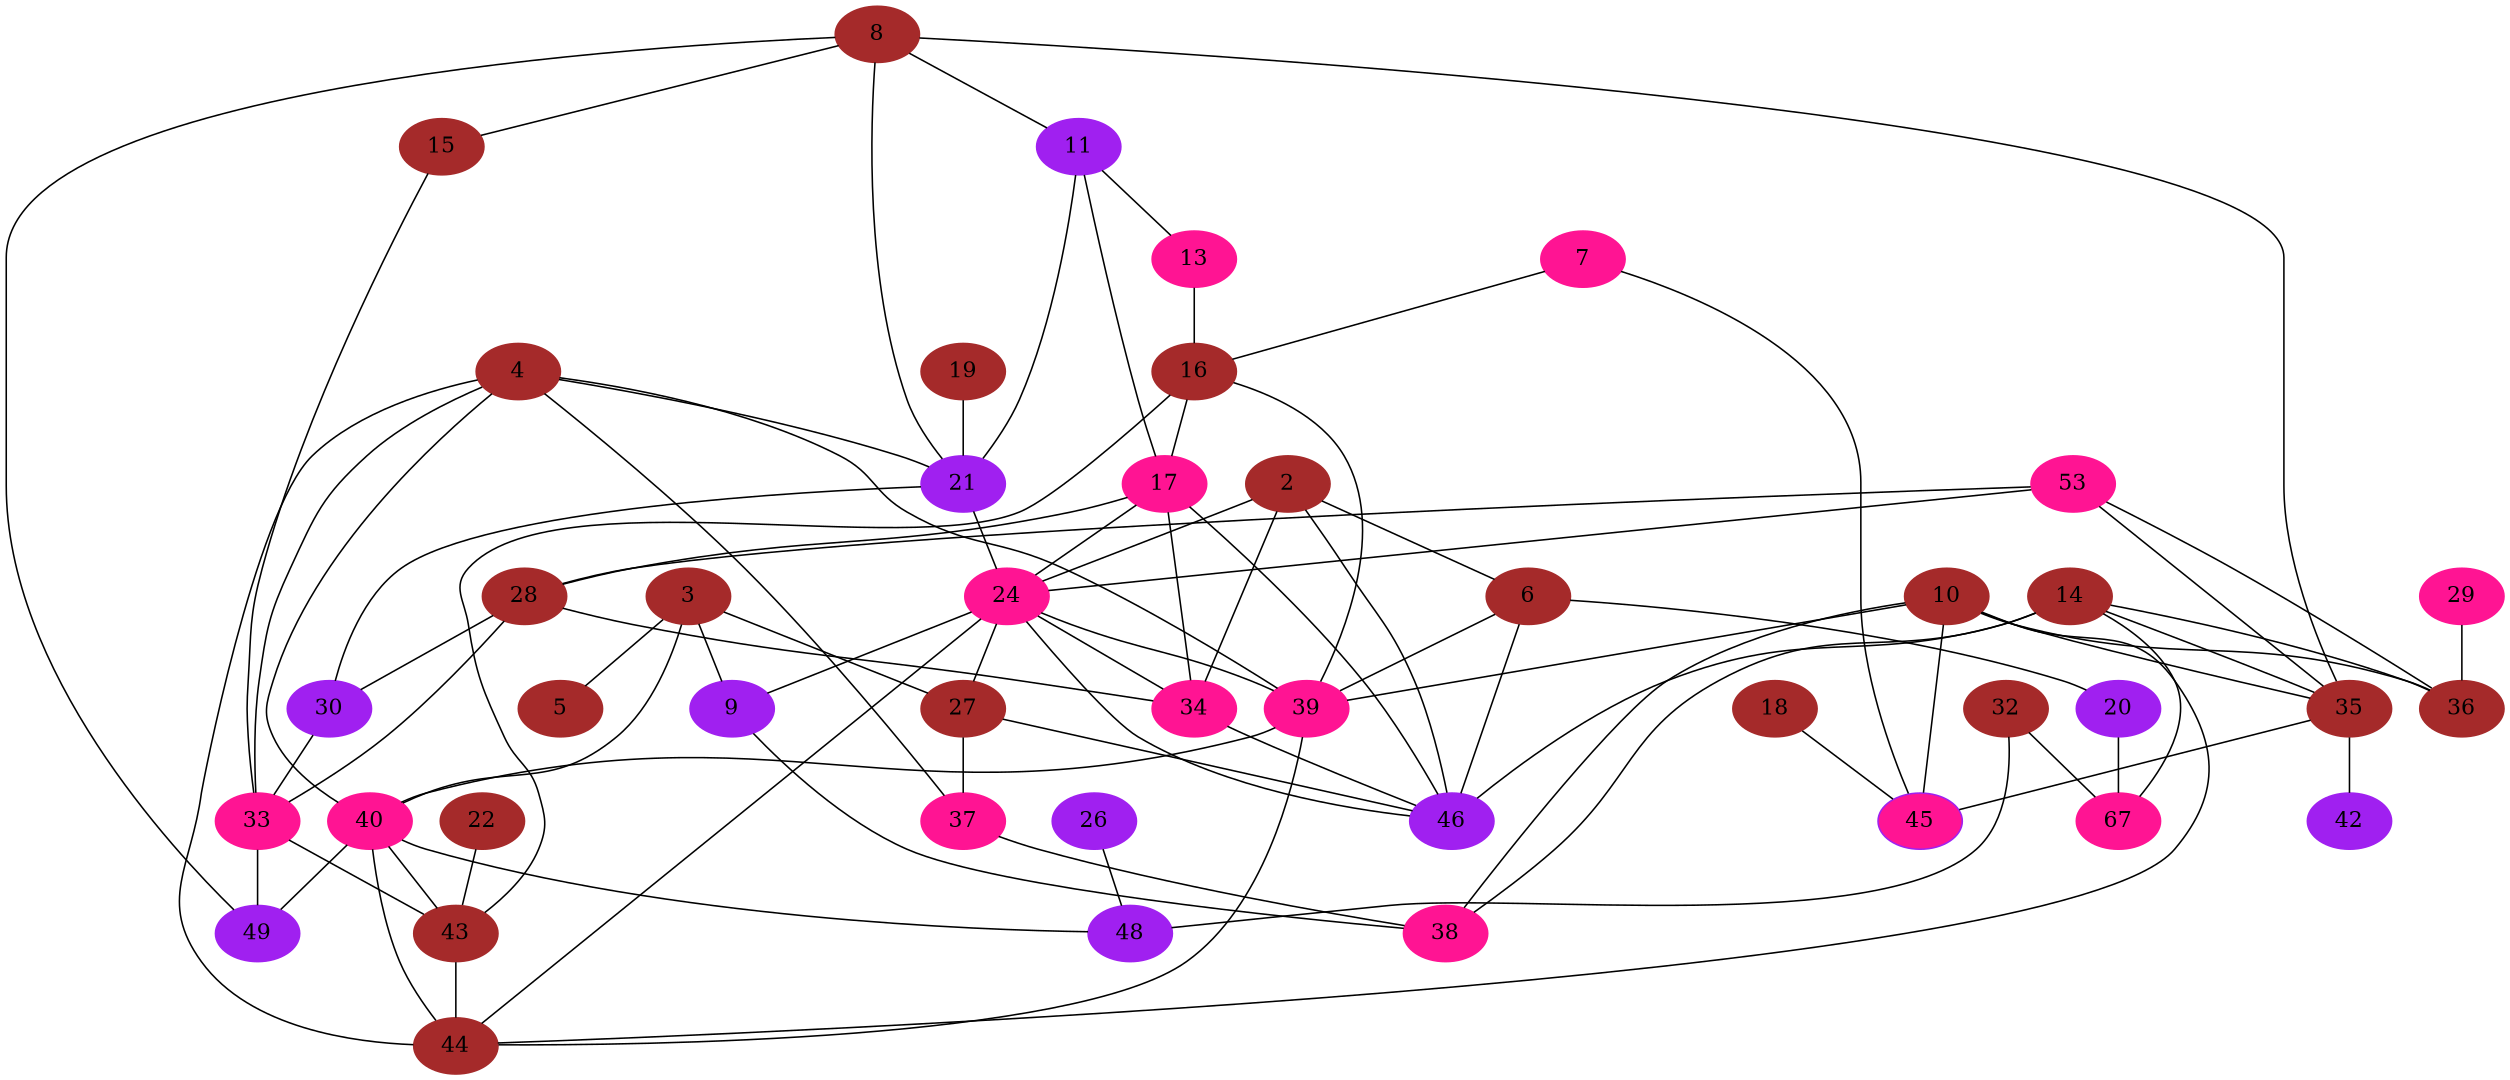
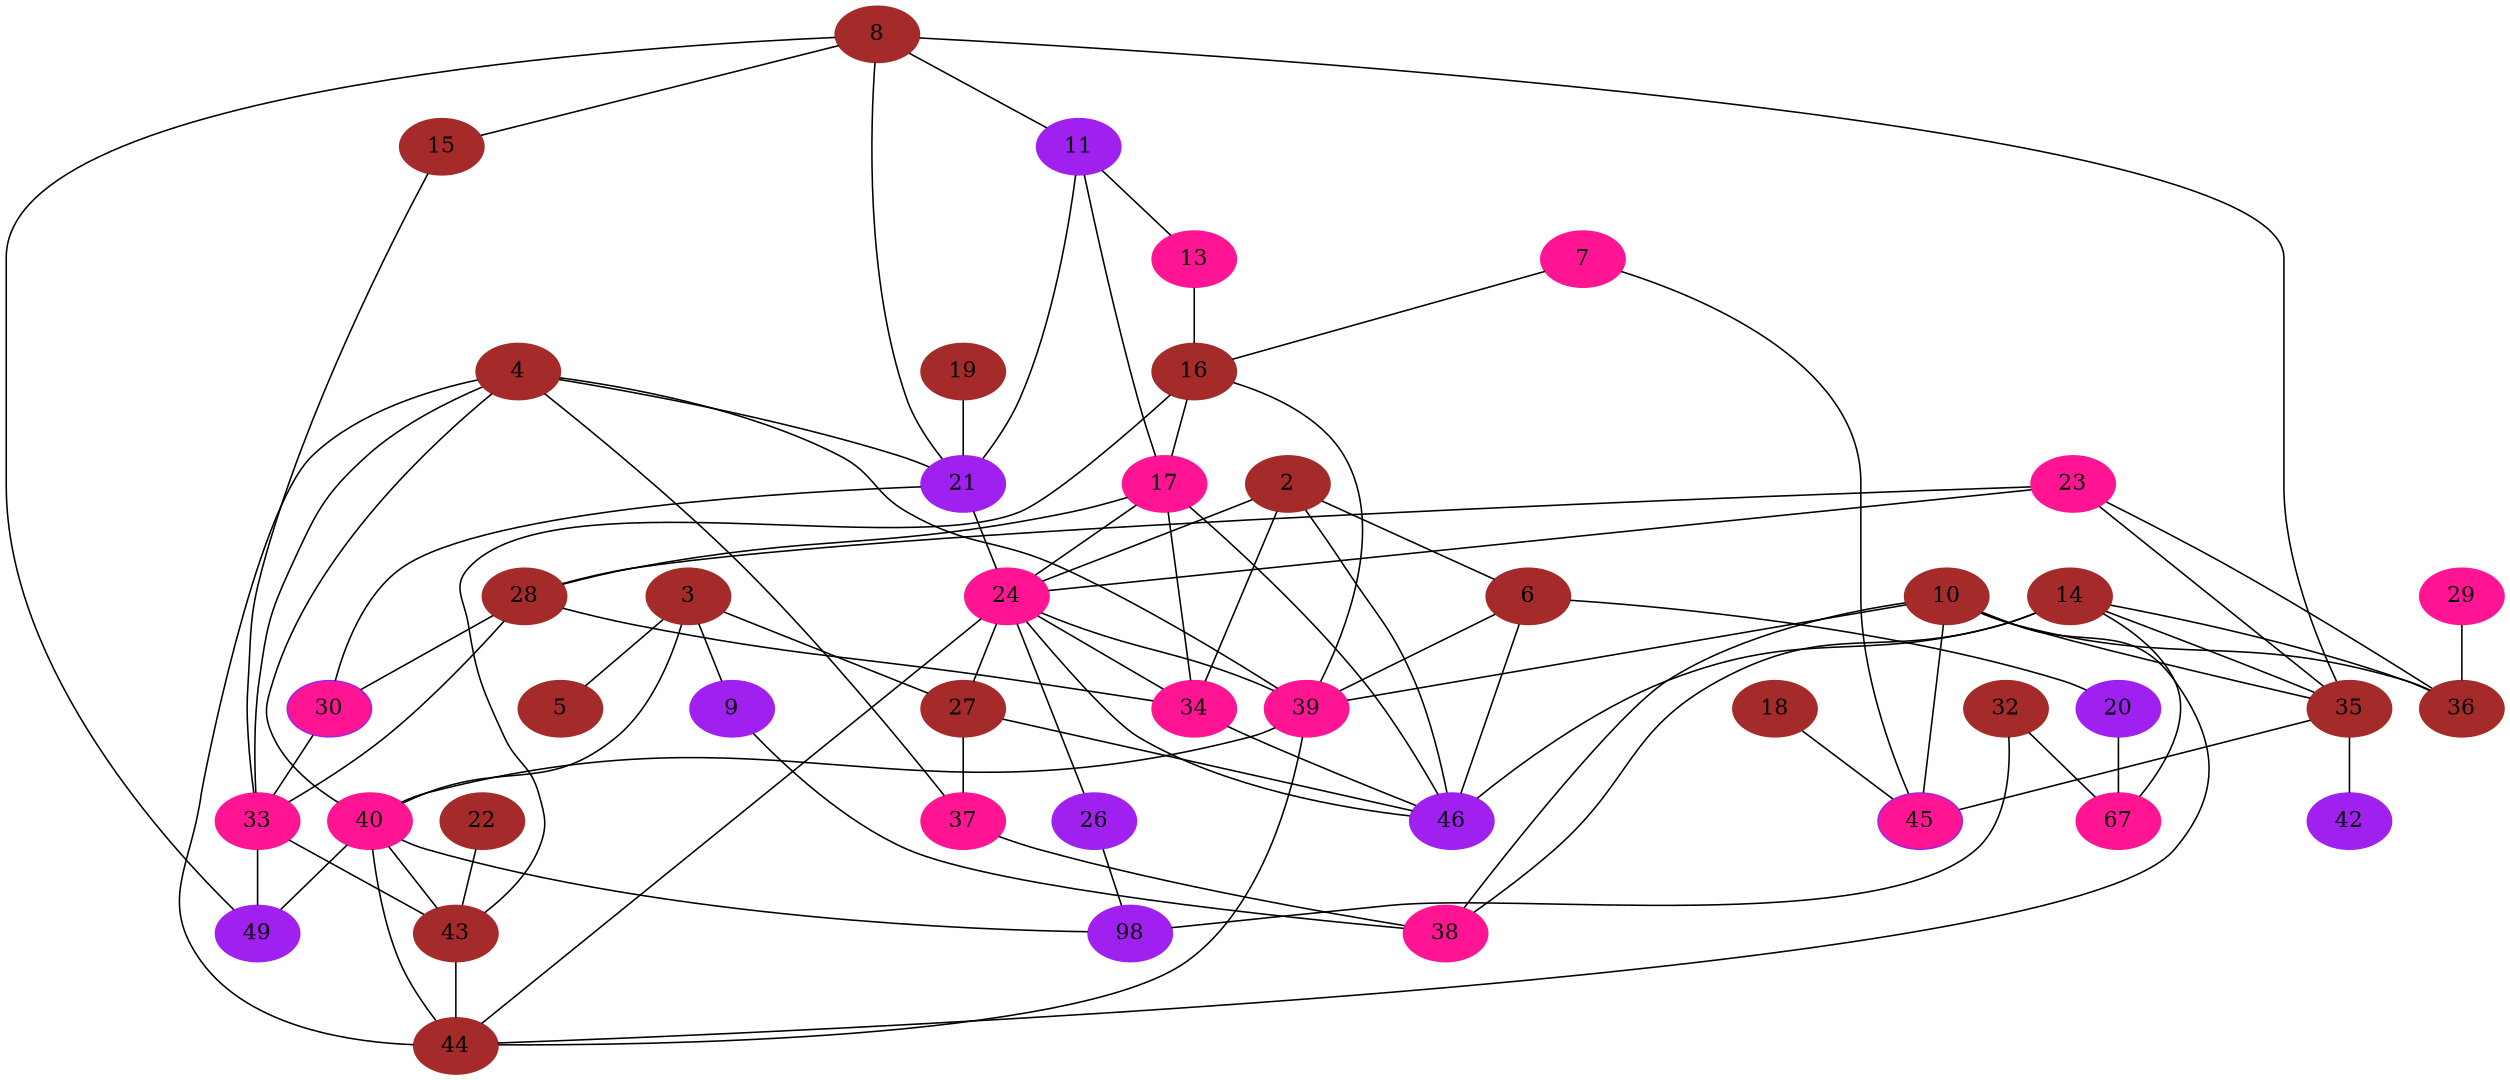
  graph {
    node [color=brown style=filled]
    edge [weight=1.0]
    2
    6
    24 [color=deeppink]
    34 [color=deeppink]
    46 [color=purple]
    39 [color=deeppink]
    20 [color=purple]
    27
    44
    26 [color=purple]
    3
    5
    9 [color=purple]
    40 [color=deeppink]
    38 [color=deeppink]
    37 [color=deeppink]
    49 [color=purple]
    43
-   48 [color=purple]
+   48 [color=purple label=98]
    4
    21 [color=purple]
    33 [color=deeppink]
-   30 [color=purple]
+   30 [color=purple fillcolor=deeppink]
    n24 [color=deeppink label=67]
    7 [color=deeppink]
    16
    45 [color=purple fillcolor=deeppink]
    11 [color=purple]
    13 [color=deeppink]
    17 [color=deeppink]
    8
    15
    35
    42 [color=purple]
    10
    36
    28
    14
    18
    19
    22
-   23 [color=deeppink label=53]
+   23 [color=deeppink]
    29 [color=deeppink]
    32
    2 -- 6
    2 -- 24
    2 -- 34
    2 -- 46
    6 -- 46 [weight=2.0]
    6 -- 39 [weight=2.0]
    6 -- 20
    24 -- 34
    24 -- 46
    24 -- 39
    24 -- 27
    24 -- 44
-   24 -- 9
+   24 -- 26
    34 -- 46
    39 -- 44
    39 -- 40
    20 -- n24
    27 -- 46
    27 -- 37
    26 -- 48
    3 -- 27
    3 -- 5
    3 -- 9
    3 -- 40
    9 -- 38
    40 -- 44 [weight=2.0]
    40 -- 49
    40 -- 43 [weight=2.0]
    40 -- 48
    37 -- 38
    43 -- 44
    4 -- 39
    4 -- 44
    4 -- 40
    4 -- 37
    4 -- 21
    4 -- 33
    21 -- 24
    21 -- 30
    33 -- 49
    33 -- 43
    30 -- 33 [weight=2.0]
    7 -- 16
    7 -- 45
    16 -- 39
    16 -- 43
    16 -- 17
    11 -- 21
    11 -- 13
    11 -- 17
    13 -- 16
    17 -- 24
    17 -- 34
    17 -- 46
    17 -- 28
    8 -- 49
    8 -- 21
    8 -- 11
    8 -- 15
    8 -- 35
    15 -- 33
    35 -- 45
    35 -- 42
    10 -- 39 [weight=2.0]
    10 -- 44
    10 -- 38
    10 -- 45 [weight=2.0]
    10 -- 35
    10 -- 36
    28 -- 34
    28 -- 33
    28 -- 30 [weight=2.0]
    14 -- 46 [weight=2.0]
    14 -- 38
    14 -- n24
    14 -- 35
    14 -- 36
    18 -- 45
    19 -- 21
    22 -- 43
    23 -- 24
    23 -- 35
    23 -- 36
    23 -- 28
    29 -- 36
    32 -- 48 [weight=2.0]
    32 -- n24
  }
